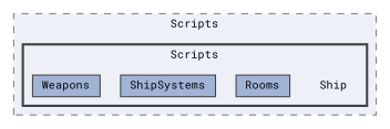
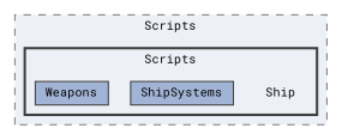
  digraph {
    compound=true
    fontname="Roboto Mono"
    node [fontname="Roboto Mono" fontsize=10 shape=box color=grey25 fillcolor="#a2b4d6" style=filled]
    n1 [height=0.2 label=Ship shape=plaintext width=0.4 color="" fillcolor="" style=""]
-   n2 [height=0.2 label=Rooms width=0.4]
    n3 [height=0.2 label=ShipSystems width=0.4]
    n4 [height=0.2 label=Weapons width=0.4]
    subgraph cluster_1 {
      bgcolor="#edf0f7"
      fontsize=10
      label=Scripts
      pencolor=grey50
      style="filled,dashed"
      subgraph cluster_2 {
        bgcolor="#edf0f7"
        fontsize=10
        pencolor=grey25
        style="filled,bold"
        n1
-       n2
        n3
        n4
      }
    }
  }
